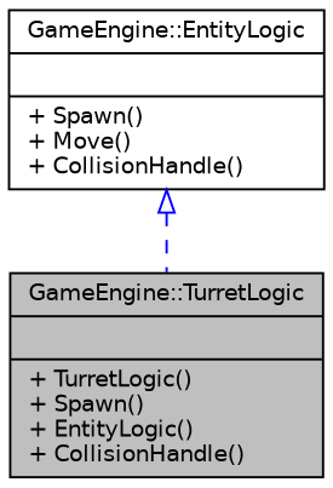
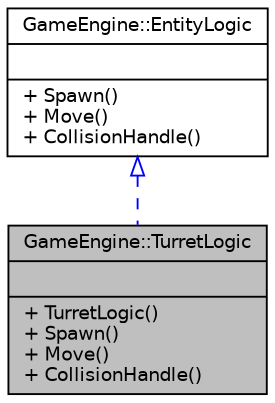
  digraph {
    node [color=black fontname=Helvetica fontsize=10 shape=record style=filled]
-   n1 [fillcolor=grey75 fontcolor=black height=0.2 label="{GameEngine::TurretLogic\n||+ TurretLogic()\l+ Spawn()\l+ EntityLogic()\l+ CollisionHandle()\l}" width=0.4]
+   n1 [fillcolor=grey75 fontcolor=black height=0.2 label="{GameEngine::TurretLogic\n||+ TurretLogic()\l+ Spawn()\l+ Move()\l+ CollisionHandle()\l}" width=0.4]
    n2 [fillcolor=white height=0.2 label="{GameEngine::EntityLogic\n||+ Spawn()\l+ Move()\l+ CollisionHandle()\l}" width=0.4]
    n2 -> n1 [arrowtail=onormal color=blue dir=back fontname=Helvetica fontsize=10 labelfontname=Helvetica labelfontsize=10 style=dashed]
  }
